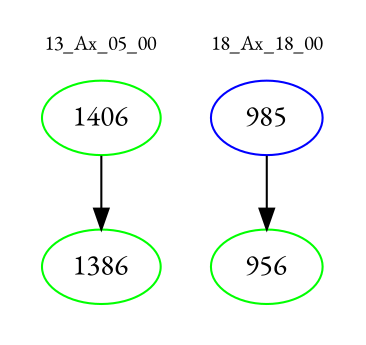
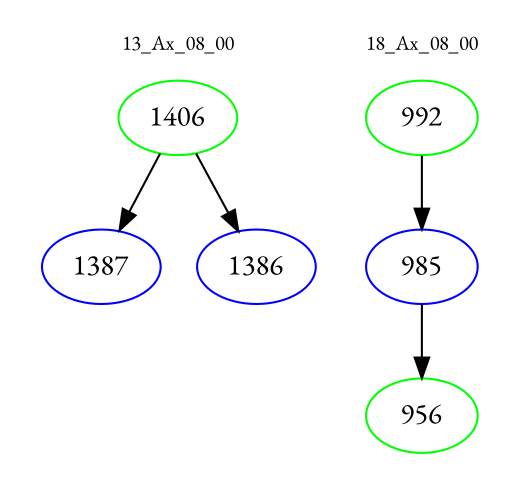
  digraph {
    fontname="EB Garamond"
    node [color=green fontname="EB Garamond"]
    edge [color=black fontname="EB Garamond"]
    n1 [label=1406]
-   n3 [label=1386]
+   n2 [color=blue label=1387]
+   n3 [color=blue label=1386]
+   n4 [label=992]
    n5 [color=blue label=985]
    n6 [label=956]
    subgraph cluster_1 {
      color=white
      fontsize=10
-     label="13_Ax_05_00"
+     label="13_Ax_08_00"
      n1
+     n2
      n3
    }
    subgraph cluster_2 {
      color=white
      fontsize=10
-     label="18_Ax_18_00"
+     label="18_Ax_08_00"
+     n4
      n5
      n6
    }
+   n1 -> n2
    n1 -> n3
+   n4 -> n5
    n5 -> n6
  }
